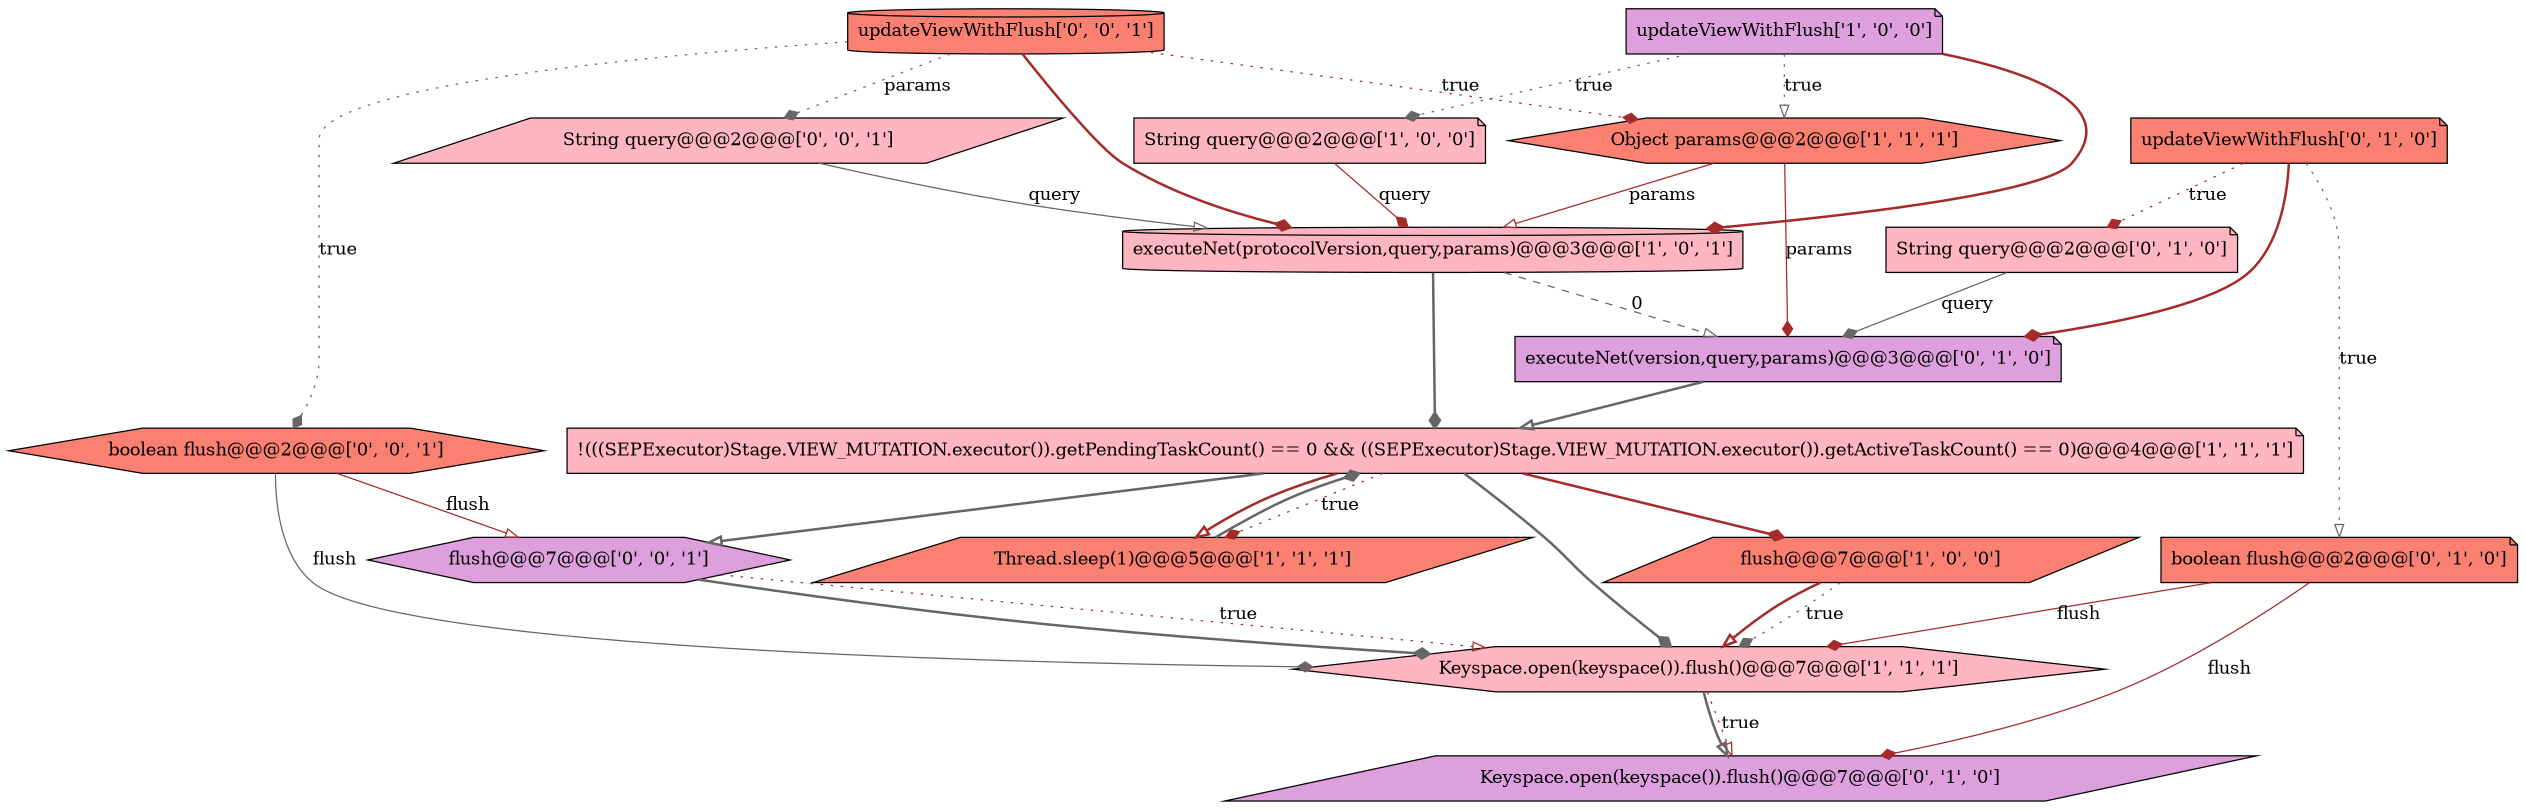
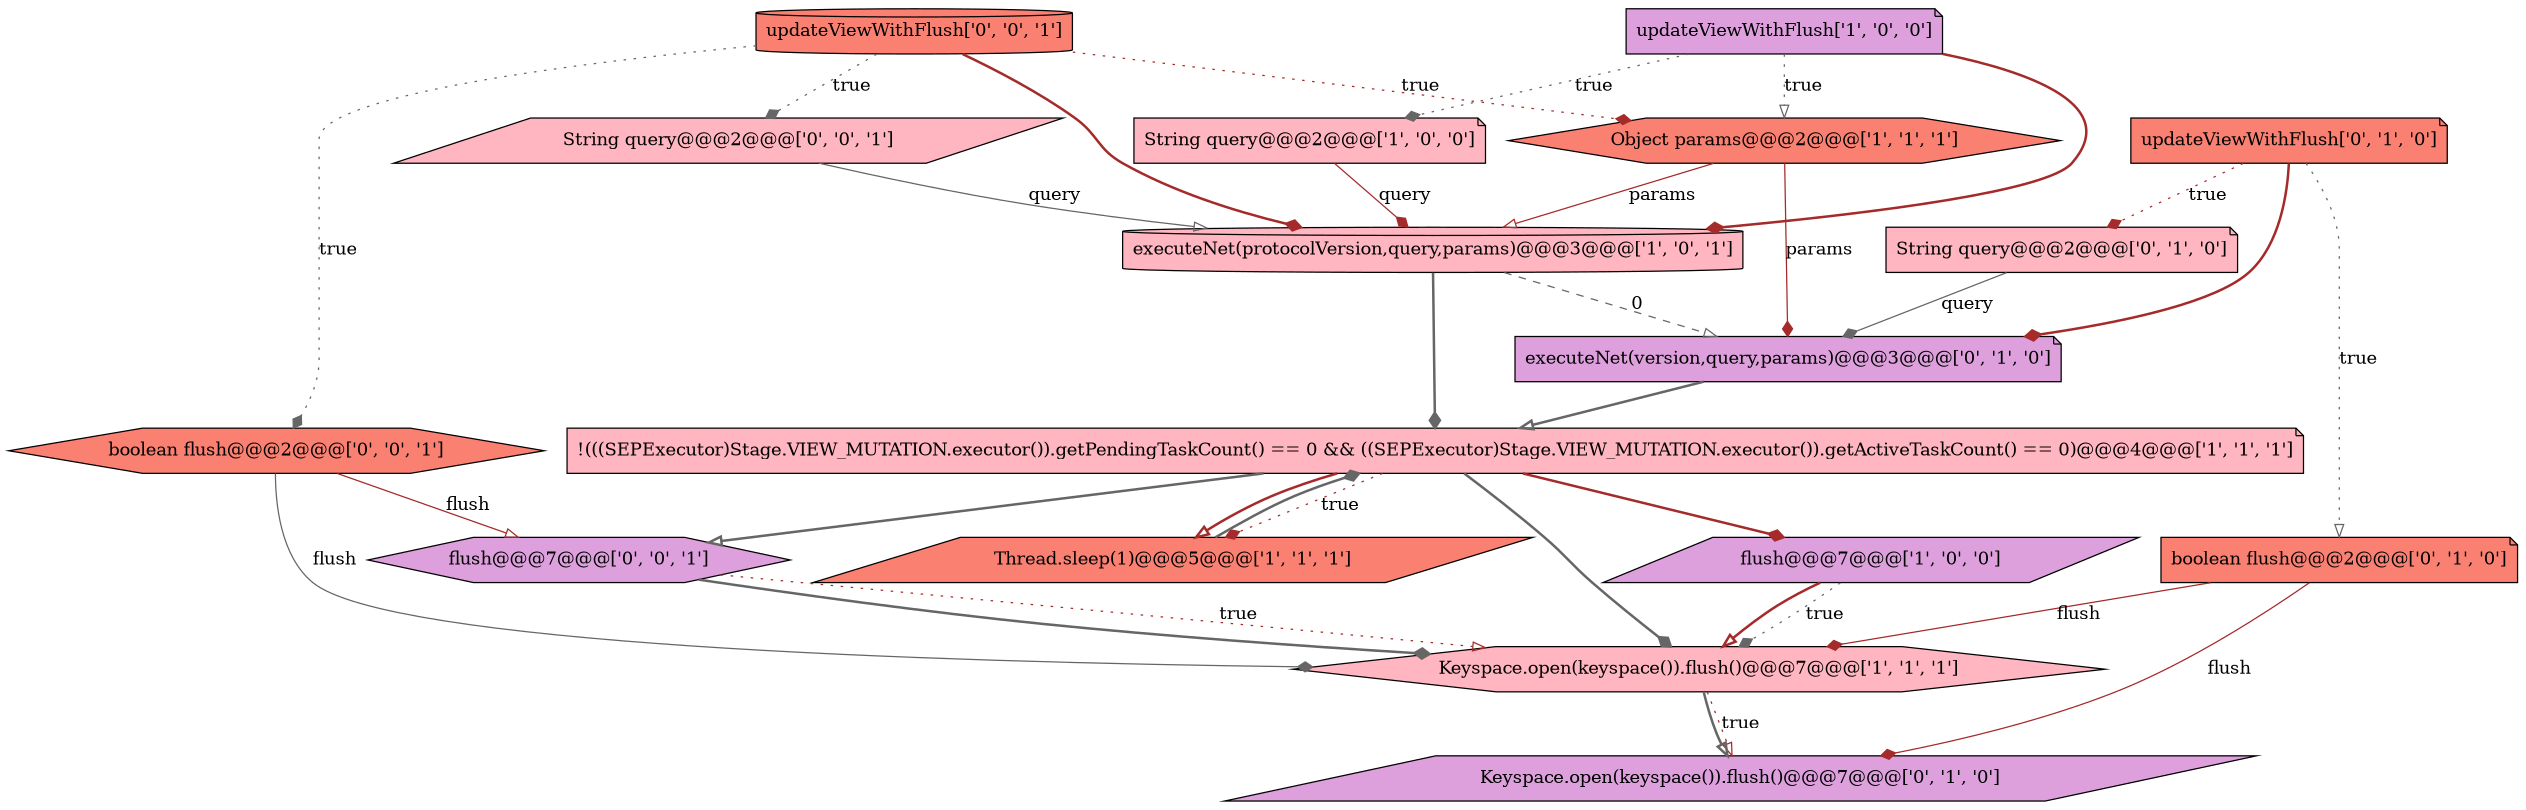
  digraph {
    node [fillcolor=salmon shape=note style=filled]
    edge [arrowhead=diamond color=gray40 style=bold]
    n1 [label="updateViewWithFlush['0', '1', '0']"]
    n2 [label="boolean flush@@@2@@@['0', '1', '0']"]
    n3 [fillcolor=plum label="executeNet(version,query,params)@@@3@@@['0', '1', '0']"]
    n4 [fillcolor=lightpink label="String query@@@2@@@['0', '1', '0']"]
    n5 [fillcolor=lightpink label="Keyspace.open(keyspace()).flush()@@@7@@@['1', '1', '1']" shape=hexagon]
    n6 [fillcolor=plum label="Keyspace.open(keyspace()).flush()@@@7@@@['0', '1', '0']" shape=parallelogram]
    n7 [fillcolor=lightpink label="!(((SEPExecutor)Stage.VIEW_MUTATION.executor()).getPendingTaskCount() == 0 && ((SEPExecutor)Stage.VIEW_MUTATION.executor()).getActiveTaskCount() == 0)@@@4@@@['1', '1', '1']"]
    n8 [label="Object params@@@2@@@['1', '1', '1']" shape=hexagon]
    n9 [fillcolor=lightpink label="executeNet(protocolVersion,query,params)@@@3@@@['1', '0', '1']" shape=cylinder]
    n10 [label="Thread.sleep(1)@@@5@@@['1', '1', '1']" shape=parallelogram]
-   n11 [label="flush@@@7@@@['1', '0', '0']" shape=parallelogram]
+   n11 [fillcolor=plum label="flush@@@7@@@['1', '0', '0']" shape=parallelogram]
    n12 [fillcolor=plum label="flush@@@7@@@['0', '0', '1']" shape=hexagon]
    n13 [label="updateViewWithFlush['0', '0', '1']" shape=cylinder]
    n14 [label="boolean flush@@@2@@@['0', '0', '1']" shape=hexagon]
    n15 [fillcolor=lightpink label="String query@@@2@@@['0', '0', '1']" shape=parallelogram]
    n16 [fillcolor=lightpink label="String query@@@2@@@['1', '0', '0']"]
    n17 [fillcolor=plum label="updateViewWithFlush['1', '0', '0']"]
    n1 -> n2 [arrowhead=onormal label=true style=dotted]
    n1 -> n3 [color=brown]
    n1 -> n4 [color=brown label=true style=dotted]
    n2 -> n5 [color=brown label=flush style=solid]
    n2 -> n6 [color=brown label=flush style=solid]
    n3 -> n7 [arrowhead=onormal]
    n4 -> n3 [label=query style=solid]
    n5 -> n6 [arrowhead=onormal color=brown label=true style=dotted]
    n5 -> n6 [arrowhead=onormal]
    n7 -> n5
    n7 -> n10 [color=brown label=true style=dotted]
    n7 -> n10 [arrowhead=onormal color=brown]
    n7 -> n11 [color=brown]
    n7 -> n12 [arrowhead=onormal]
    n8 -> n3 [color=brown label=params style=solid]
    n8 -> n9 [arrowhead=onormal color=brown label=params style=solid]
    n9 -> n3 [arrowhead=onormal label=0 style=dashed]
    n9 -> n7
    n10 -> n7
    n11 -> n5 [arrowhead=onormal color=brown]
    n11 -> n5 [label=true style=dotted]
    n12 -> n5 [arrowhead=onormal color=brown label=true style=dotted]
    n12 -> n5
    n13 -> n8 [color=brown label=true style=dotted]
    n13 -> n9 [color=brown]
    n13 -> n14 [label=true style=dotted]
-   n13 -> n15 [label=params style=dotted]
+   n13 -> n15 [label=true style=dotted]
    n14 -> n5 [label=flush style=solid]
    n14 -> n12 [arrowhead=onormal color=brown label=flush style=solid]
    n15 -> n9 [arrowhead=onormal label=query style=solid]
    n16 -> n9 [color=brown label=query style=solid]
    n17 -> n8 [arrowhead=onormal label=true style=dotted]
    n17 -> n9 [color=brown]
    n17 -> n16 [label=true style=dotted]
  }
